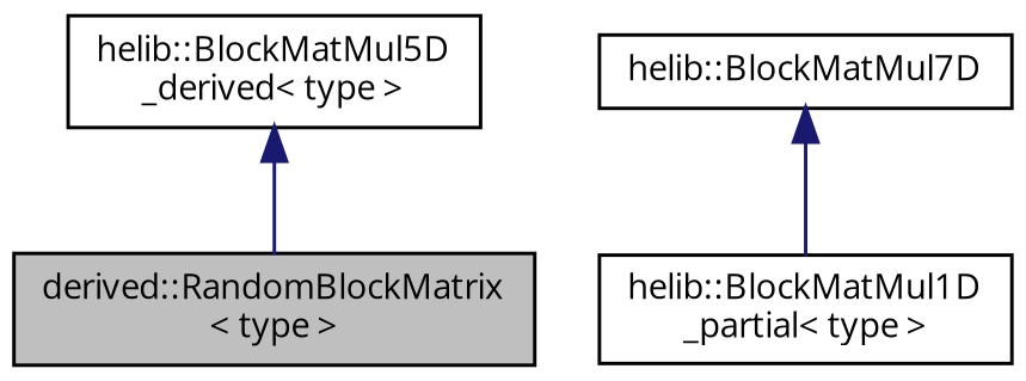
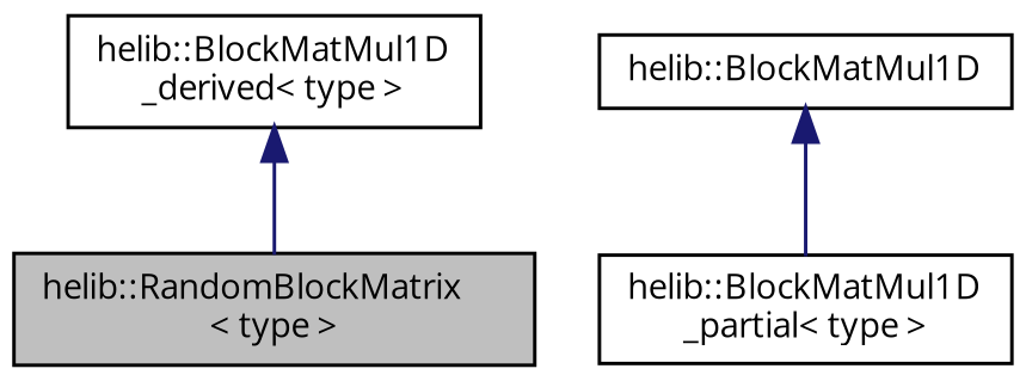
  digraph {
    fontname="Open Sans"
    node [color=black fillcolor=white fontname="Open Sans" fontsize=10 shape=record style=filled]
    edge [color=midnightblue dir=back fontname="Open Sans" fontsize=10 labelfontname=FreeSans labelfontsize=10 style=solid]
-   n1 [fillcolor=grey75 fontcolor=black height=0.2 label="derived::RandomBlockMatrix\l\< type \>" width=0.4]
-   n2 [height=0.2 label="helib::BlockMatMul5D\l_derived\< type \>" width=0.4]
+   n1 [fillcolor=grey75 fontcolor=black height=0.2 label="helib::RandomBlockMatrix\l\< type \>" width=0.4]
+   n2 [height=0.2 label="helib::BlockMatMul1D\l_derived\< type \>" width=0.4]
    n3 [height=0.2 label="helib::BlockMatMul1D\l_partial\< type \>" width=0.4]
-   n4 [height=0.2 label="helib::BlockMatMul7D" width=0.4]
+   n4 [height=0.2 label="helib::BlockMatMul1D" width=0.4]
    n2 -> n1
    n4 -> n3
  }
